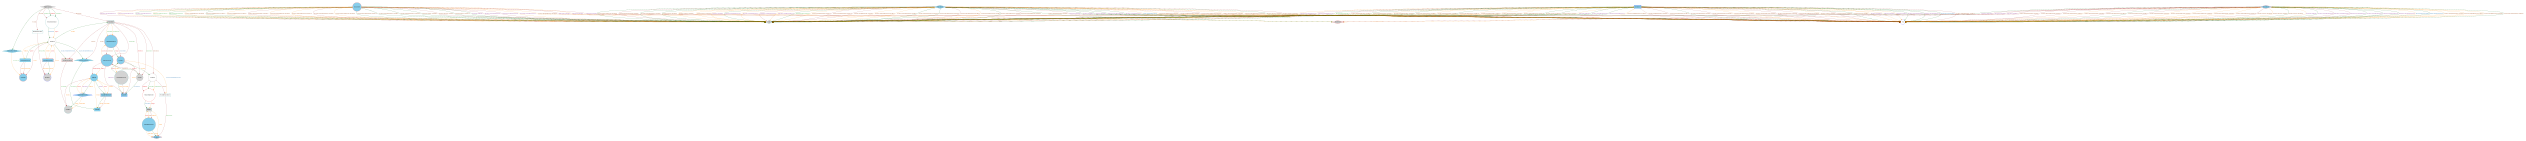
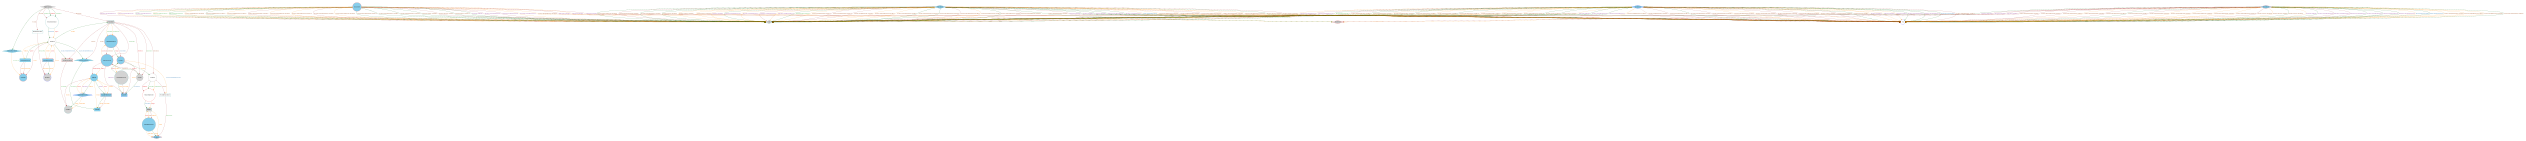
  digraph {
    fontsize=12
    rankdir=TB
    fontname=Merriweather
    node [color=teal fontcolor="#000000" fontsize=12 shape=circle style="filled, solid" fillcolor=skyblue fontname=Merriweather]
    edge [color=darkorange dir=forward fontcolor="#a65628" fontsize=12 style=solid uuid="<Function0, ReturnStatement1>" weight=1 fontname=Merriweather]
    n1 [color=red label=AssignStatement uuid=AssignStatement]
    n2 [label=AndExpr uuid=AndExpr]
    n3 [color=blue label=Variable5 shape=note uuid=Variable5]
    n4 [color=gray40 label=VarDecl uuid=VarDecl fillcolor=lightgrey]
    n5 [label=Variable0 uuid=Variable0 fillcolor=lightgrey]
    n6 [label=Variable1 shape=note uuid=Variable1]
    n7 [color=blue label=VariableReference4 shape=diamond uuid=VariableReference4]
    n8 [color=red label=VariableReference5 shape=note uuid=VariableReference5]
    n9 [color=red label=ReturnStatement0 uuid=ReturnStatement0]
    n10 [color=red label=CallExpr1 uuid=CallExpr1]
    n11 [color=gray40 label=Function0 uuid=Function0 fillcolor=white]
    n12 [label=VariableReference0 uuid=VariableReference0 fillcolor=lightgrey]
    n13 [label=FormalParameter2 shape=note uuid=FormalParameter2 fillcolor=white]
    n14 [color=red label=ReturnStatement1 uuid=ReturnStatement1 fillcolor=white]
    n15 [label=NotExpr shape=note uuid=NotExpr fillcolor=lightgrey]
    n16 [color=red label=Variable2 shape=diamond uuid=Variable2]
    n17 [color=gray40 label=VariableReference3 uuid=VariableReference3]
    n18 [label=ReturnStatement2 uuid=ReturnStatement2 fillcolor=white]
    n19 [color=gray40 label=CallExpr0 uuid=CallExpr0 fillcolor=white]
    n20 [color=blue label=Variable3 uuid=Variable3 fillcolor=lightgrey]
    n21 [color=red label=Variable4 uuid=Variable4]
    n22 [label=VariableReference1 shape=note uuid=VariableReference1]
    n23 [color=red label=VariableReference2 shape=note uuid=VariableReference2]
    n24 [label=FormalParameter3 shape=diamond uuid=FormalParameter3]
    n25 [color=red label=FormalParameter4 shape=note uuid=FormalParameter4 fillcolor=lightgrey]
    n26 [label=Function1 shape=note uuid=Function1 fillcolor=lightgrey]
    n27 [color=gray40 label=MainFunction shape=diamond uuid=MainFunction fillcolor=lightgrey]
    n28 [label=FormalParameter0 shape=diamond uuid=FormalParameter0]
    n29 [label=FormalParameter1 shape=note uuid=FormalParameter1 fillcolor=white]
    n30 [color=red label=Execution0 uuid=Execution0]
    n31 [label=False shape=diamond uuid=False fillcolor=lightgrey]
    n32 [color=blue label=True uuid=True fillcolor=white]
    n33 [color=red label=Undefined shape=diamond uuid=Undefined fillcolor=lightgrey]
    n34 [color=gray40 label=Execution1 shape=diamond uuid=Execution1]
-   n35 [color=blue label=Execution2 shape=note uuid=Execution2]
+   n35 [color=blue label=Execution2 shape=diamond uuid=Execution2]
    n36 [color=red label=Execution3 shape=diamond uuid=Execution3]
    n1 -> n2 [fontcolor="#e41a1c" label="$exprs" uuid="<AssignStatement, AndExpr>"]
    n1 -> n2 [color=brown fontcolor="#e41a1c" label=assignedValue uuid="<AssignStatement, AndExpr>"]
    n1 -> n3 [color=brown fontcolor="#984ea3" label=assignedTo uuid="<AssignStatement, Variable5>"]
    n1 -> n4 [color=darkgreen label=predecessor uuid="<AssignStatement, VarDecl>"]
    n1 -> n4 [color=brown dir=back fontcolor="#e41a1c" label=successor uuid="<VarDecl, AssignStatement>"]
    n2 -> n5 [color=brown fontcolor="#ff7f00" label="$reads" uuid="<AndExpr, Variable0>"]
    n2 -> n6 [fontcolor="#ff7f00" label="$reads" uuid="<AndExpr, Variable1>"]
    n2 -> n7 [color=darkgreen fontcolor="#ff7f00" label=children uuid="<AndExpr, VariableReference4>"]
    n2 -> n7 [dir=back fontcolor="#e41a1c" label=parent uuid="<VariableReference4, AndExpr>"]
    n2 -> n7 [fontcolor="#984ea3" label=rightChild uuid="<AndExpr, VariableReference4>"]
    n2 -> n8 [fontcolor="#ff7f00" label=children uuid="<AndExpr, VariableReference5>"]
    n2 -> n8 [color=darkgreen fontcolor="#984ea3" label=leftChild uuid="<AndExpr, VariableReference5>"]
    n2 -> n8 [dir=back fontcolor="#e41a1c" label=parent uuid="<VariableReference5, AndExpr>"]
    n4 -> n3 [color=darkgreen fontcolor="#377eb8" label=declaredVar uuid="<VarDecl, Variable5>"]
    n7 -> n5 [color=darkgreen fontcolor="#ff7f00" label="$reads" uuid="<VariableReference4, Variable0>"]
    n7 -> n5 [fontcolor="#ff7f00" label=referredVar uuid="<VariableReference4, Variable0>"]
    n8 -> n6 [color=darkgreen fontcolor="#ff7f00" label="$reads" uuid="<VariableReference5, Variable1>"]
    n8 -> n6 [color=brown fontcolor="#ff7f00" label=referredVar uuid="<VariableReference5, Variable1>"]
    n9 -> n1 [color=brown label=predecessor uuid="<ReturnStatement0, AssignStatement>"]
    n9 -> n1 [dir=back fontcolor="#e41a1c" label=successor uuid="<AssignStatement, ReturnStatement0>"]
    n9 -> n10 [color=darkgreen fontcolor="#e41a1c" label="$exprs" uuid="<ReturnStatement0, CallExpr1>"]
    n9 -> n10 [color=brown fontcolor="#377eb8" label=returnValue uuid="<ReturnStatement0, CallExpr1>"]
    n10 -> n3 [color=brown fontcolor="#ff7f00" label="$reads" uuid="<CallExpr1, Variable5>"]
    n10 -> n11 [color=darkgreen fontcolor="#ff7f00" label=function uuid="<CallExpr1, Function0>"]
    n10 -> n12 [fontcolor="#ff7f00" label=children uuid="<CallExpr1, VariableReference0>"]
    n10 -> n12 [color=darkgreen dir=back fontcolor="#e41a1c" label=parent uuid="<VariableReference0, CallExpr1>"]
    n10 -> n13 [fontcolor="#377eb8" label="actuals [VariableReference0]" uuid="<CallExpr1, VariableReference0, FormalParameter2>"]
    n11 -> n13 [color=brown label=formals uuid="<Function0, FormalParameter2>"]
    n11 -> n14 [fontcolor="#4daf4a" label="$statements"]
    n11 -> n14 [color=brown fontcolor="#e41a1c" label=firstStmt]
    n11 -> n14 [color=darkgreen fontcolor="#4daf4a" label=returnStmt]
    n12 -> n3 [color=darkgreen fontcolor="#ff7f00" label="$reads" uuid="<VariableReference0, Variable5>"]
    n12 -> n3 [color=brown fontcolor="#ff7f00" label=referredVar uuid="<VariableReference0, Variable5>"]
    n13 -> n16 [color=brown fontcolor="#4daf4a" label=declaredVar uuid="<FormalParameter2, Variable2>"]
    n14 -> n15 [fontcolor="#e41a1c" label="$exprs" uuid="<ReturnStatement1, NotExpr>"]
    n14 -> n15 [color=darkgreen fontcolor="#377eb8" label=returnValue uuid="<ReturnStatement1, NotExpr>"]
    n15 -> n16 [fontcolor="#ff7f00" label="$reads" uuid="<NotExpr, Variable2>"]
    n15 -> n17 [label=child uuid="<NotExpr, VariableReference3>"]
    n15 -> n17 [color=brown fontcolor="#ff7f00" label=children uuid="<NotExpr, VariableReference3>"]
    n15 -> n17 [dir=back fontcolor="#e41a1c" label=parent uuid="<VariableReference3, NotExpr>"]
    n17 -> n16 [color=darkgreen fontcolor="#ff7f00" label="$reads" uuid="<VariableReference3, Variable2>"]
    n17 -> n16 [fontcolor="#ff7f00" label=referredVar uuid="<VariableReference3, Variable2>"]
    n18 -> n19 [fontcolor="#e41a1c" label="$exprs" uuid="<ReturnStatement2, CallExpr0>"]
    n18 -> n19 [color=darkgreen fontcolor="#377eb8" label=returnValue uuid="<ReturnStatement2, CallExpr0>"]
    n19 -> n20 [fontcolor="#ff7f00" label="$reads" uuid="<CallExpr0, Variable3>"]
    n19 -> n21 [color=brown fontcolor="#ff7f00" label="$reads" uuid="<CallExpr0, Variable4>"]
    n19 -> n22 [fontcolor="#ff7f00" label=children uuid="<CallExpr0, VariableReference1>"]
    n19 -> n22 [color=darkgreen dir=back fontcolor="#e41a1c" label=parent uuid="<VariableReference1, CallExpr0>"]
    n19 -> n23 [fontcolor="#ff7f00" label=children uuid="<CallExpr0, VariableReference2>"]
    n19 -> n23 [dir=back fontcolor="#e41a1c" label=parent uuid="<VariableReference2, CallExpr0>"]
    n19 -> n24 [color=darkgreen fontcolor="#377eb8" label="actuals [VariableReference1]" uuid="<CallExpr0, VariableReference1, FormalParameter3>"]
    n19 -> n25 [color=darkgreen fontcolor="#377eb8" label="actuals [VariableReference2]" uuid="<CallExpr0, VariableReference2, FormalParameter4>"]
    n22 -> n21 [color=brown fontcolor="#ff7f00" label="$reads" uuid="<VariableReference1, Variable4>"]
    n22 -> n21 [color=brown fontcolor="#ff7f00" label=referredVar uuid="<VariableReference1, Variable4>"]
    n23 -> n20 [color=darkgreen fontcolor="#ff7f00" label="$reads" uuid="<VariableReference2, Variable3>"]
    n23 -> n20 [color=brown fontcolor="#ff7f00" label=referredVar uuid="<VariableReference2, Variable3>"]
    n24 -> n6 [color=darkgreen fontcolor="#4daf4a" label=declaredVar uuid="<FormalParameter3, Variable1>"]
    n25 -> n5 [color=brown fontcolor="#4daf4a" label=declaredVar uuid="<FormalParameter4, Variable0>"]
    n26 -> n1 [color=brown fontcolor="#4daf4a" label="$statements" uuid="<Function1, AssignStatement>"]
    n26 -> n4 [color=brown fontcolor="#4daf4a" label="$statements" uuid="<Function1, VarDecl>"]
    n26 -> n4 [color=brown fontcolor="#e41a1c" label=firstStmt uuid="<Function1, VarDecl>"]
    n26 -> n9 [fontcolor="#4daf4a" label="$statements" uuid="<Function1, ReturnStatement0>"]
    n26 -> n9 [fontcolor="#4daf4a" label=returnStmt uuid="<Function1, ReturnStatement0>"]
    n26 -> n11 [color=brown label="$functions" uuid="<Function1, Function0>"]
    n26 -> n19 [color=darkgreen dir=back fontcolor="#ff7f00" label=function uuid="<CallExpr0, Function1>"]
    n26 -> n24 [color=brown label=formals uuid="<Function1, FormalParameter3>"]
    n26 -> n25 [color=brown label=formals uuid="<Function1, FormalParameter4>"]
    n27 -> n18 [color=brown fontcolor="#4daf4a" label="$statements" uuid="<MainFunction, ReturnStatement2>"]
    n27 -> n18 [color=darkgreen fontcolor="#e41a1c" label=firstStmt uuid="<MainFunction, ReturnStatement2>"]
    n27 -> n18 [color=darkgreen fontcolor="#4daf4a" label=returnStmt uuid="<MainFunction, ReturnStatement2>"]
    n27 -> n26 [color=brown label="$functions" uuid="<MainFunction, Function1>"]
    n27 -> n28 [color=darkgreen label=formals uuid="<MainFunction, FormalParameter0>"]
    n27 -> n29 [color=brown label=formals uuid="<MainFunction, FormalParameter1>"]
    n28 -> n21 [fontcolor="#4daf4a" label=declaredVar uuid="<FormalParameter0, Variable4>"]
    n29 -> n20 [color=brown fontcolor="#4daf4a" label=declaredVar uuid="<FormalParameter1, Variable3>"]
    n30 -> n31 [color=darkgreen fontcolor="#984ea3" label="exprValue [AndExpr]" uuid="<Execution0, AndExpr, False>"]
    n30 -> n31 [color=brown fontcolor="#984ea3" label="exprValue [VariableReference0]" uuid="<Execution0, VariableReference0, False>"]
    n30 -> n31 [color=brown fontcolor="#984ea3" label="exprValue [VariableReference1]" uuid="<Execution0, VariableReference1, False>"]
    n30 -> n31 [fontcolor="#984ea3" label="exprValue [VariableReference2]" uuid="<Execution0, VariableReference2, False>"]
    n30 -> n31 [color=brown fontcolor="#984ea3" label="exprValue [VariableReference3]" uuid="<Execution0, VariableReference3, False>"]
    n30 -> n31 [fontcolor="#984ea3" label="exprValue [VariableReference4]" uuid="<Execution0, VariableReference4, False>"]
    n30 -> n31 [color=darkgreen fontcolor="#984ea3" label="exprValue [VariableReference5]" uuid="<Execution0, VariableReference5, False>"]
    n30 -> n31 [fontcolor="#4daf4a" label="inputs [FormalParameter0]" uuid="<Execution0, FormalParameter0, False>"]
    n30 -> n31 [color=darkgreen fontcolor="#4daf4a" label="inputs [FormalParameter1]" uuid="<Execution0, FormalParameter1, False>"]
    n30 -> n31 [label="varValue [AssignStatement, Variable0]" uuid="<Execution0, AssignStatement, Variable0, False>"]
    n30 -> n31 [color=darkgreen label="varValue [AssignStatement, Variable1]" uuid="<Execution0, AssignStatement, Variable1, False>"]
    n30 -> n31 [label="varValue [AssignStatement, Variable2]" uuid="<Execution0, AssignStatement, Variable2, False>"]
    n30 -> n31 [color=brown label="varValue [ReturnStatement0, Variable0]" uuid="<Execution0, ReturnStatement0, Variable0, False>"]
    n30 -> n31 [label="varValue [ReturnStatement0, Variable1]" uuid="<Execution0, ReturnStatement0, Variable1, False>"]
    n30 -> n31 [label="varValue [ReturnStatement0, Variable2]" uuid="<Execution0, ReturnStatement0, Variable2, False>"]
    n30 -> n31 [color=brown label="varValue [ReturnStatement0, Variable5]" uuid="<Execution0, ReturnStatement0, Variable5, False>"]
    n30 -> n31 [label="varValue [ReturnStatement1, Variable2]" uuid="<Execution0, ReturnStatement1, Variable2, False>"]
    n30 -> n31 [color=darkgreen label="varValue [ReturnStatement1, Variable3]" uuid="<Execution0, ReturnStatement1, Variable3, False>"]
    n30 -> n31 [color=darkgreen label="varValue [ReturnStatement2, Variable3]" uuid="<Execution0, ReturnStatement2, Variable3, False>"]
    n30 -> n31 [color=darkgreen label="varValue [ReturnStatement2, Variable4]" uuid="<Execution0, ReturnStatement2, Variable4, False>"]
    n30 -> n31 [color=darkgreen label="varValue [VarDecl, Variable0]" uuid="<Execution0, VarDecl, Variable0, False>"]
    n30 -> n31 [color=brown label="varValue [VarDecl, Variable1]" uuid="<Execution0, VarDecl, Variable1, False>"]
    n30 -> n31 [color=darkgreen label="varValue [VarDecl, Variable2]" uuid="<Execution0, VarDecl, Variable2, False>"]
    n30 -> n32 [color=brown fontcolor="#984ea3" label="exprValue [CallExpr0]" uuid="<Execution0, CallExpr0, True>"]
    n30 -> n32 [fontcolor="#984ea3" label="exprValue [CallExpr1]" uuid="<Execution0, CallExpr1, True>"]
    n30 -> n32 [color=brown fontcolor="#984ea3" label="exprValue [NotExpr]" uuid="<Execution0, NotExpr, True>"]
    n30 -> n33 [label="varValue [AssignStatement, Variable5]" uuid="<Execution0, AssignStatement, Variable5, Undefined>"]
    n34 -> n31 [fontcolor="#984ea3" label="exprValue [AndExpr]" uuid="<Execution1, AndExpr, False>"]
    n34 -> n31 [color=darkgreen fontcolor="#984ea3" label="exprValue [VariableReference0]" uuid="<Execution1, VariableReference0, False>"]
    n34 -> n31 [fontcolor="#984ea3" label="exprValue [VariableReference1]" uuid="<Execution1, VariableReference1, False>"]
    n34 -> n31 [color=brown fontcolor="#984ea3" label="exprValue [VariableReference3]" uuid="<Execution1, VariableReference3, False>"]
    n34 -> n31 [fontcolor="#984ea3" label="exprValue [VariableReference5]" uuid="<Execution1, VariableReference5, False>"]
    n34 -> n31 [color=darkgreen fontcolor="#4daf4a" label="inputs [FormalParameter0]" uuid="<Execution1, FormalParameter0, False>"]
    n34 -> n31 [label="varValue [AssignStatement, Variable1]" uuid="<Execution1, AssignStatement, Variable1, False>"]
    n34 -> n31 [color=brown label="varValue [AssignStatement, Variable2]" uuid="<Execution1, AssignStatement, Variable2, False>"]
    n34 -> n31 [color=brown label="varValue [AssignStatement, Variable4]" uuid="<Execution1, AssignStatement, Variable4, False>"]
    n34 -> n31 [label="varValue [ReturnStatement0, Variable1]" uuid="<Execution1, ReturnStatement0, Variable1, False>"]
    n34 -> n31 [label="varValue [ReturnStatement0, Variable2]" uuid="<Execution1, ReturnStatement0, Variable2, False>"]
    n34 -> n31 [color=darkgreen label="varValue [ReturnStatement0, Variable4]" uuid="<Execution1, ReturnStatement0, Variable4, False>"]
    n34 -> n31 [color=darkgreen label="varValue [ReturnStatement0, Variable5]" uuid="<Execution1, ReturnStatement0, Variable5, False>"]
    n34 -> n31 [color=brown label="varValue [ReturnStatement1, Variable0]" uuid="<Execution1, ReturnStatement1, Variable0, False>"]
    n34 -> n31 [label="varValue [ReturnStatement1, Variable1]" uuid="<Execution1, ReturnStatement1, Variable1, False>"]
    n34 -> n31 [color=darkgreen label="varValue [ReturnStatement1, Variable2]" uuid="<Execution1, ReturnStatement1, Variable2, False>"]
    n34 -> n31 [color=brown label="varValue [ReturnStatement1, Variable3]" uuid="<Execution1, ReturnStatement1, Variable3, False>"]
    n34 -> n31 [color=darkgreen label="varValue [ReturnStatement1, Variable4]" uuid="<Execution1, ReturnStatement1, Variable4, False>"]
    n34 -> n31 [color=brown label="varValue [ReturnStatement1, Variable5]" uuid="<Execution1, ReturnStatement1, Variable5, False>"]
    n34 -> n31 [color=darkgreen label="varValue [ReturnStatement2, Variable4]" uuid="<Execution1, ReturnStatement2, Variable4, False>"]
    n34 -> n31 [color=darkgreen label="varValue [VarDecl, Variable1]" uuid="<Execution1, VarDecl, Variable1, False>"]
    n34 -> n31 [label="varValue [VarDecl, Variable2]" uuid="<Execution1, VarDecl, Variable2, False>"]
    n34 -> n31 [label="varValue [VarDecl, Variable4]" uuid="<Execution1, VarDecl, Variable4, False>"]
    n34 -> n32 [color=brown fontcolor="#984ea3" label="exprValue [CallExpr0]" uuid="<Execution1, CallExpr0, True>"]
    n34 -> n32 [color=darkgreen fontcolor="#984ea3" label="exprValue [CallExpr1]" uuid="<Execution1, CallExpr1, True>"]
    n34 -> n32 [color=darkgreen fontcolor="#984ea3" label="exprValue [NotExpr]" uuid="<Execution1, NotExpr, True>"]
    n34 -> n32 [color=darkgreen fontcolor="#984ea3" label="exprValue [VariableReference2]" uuid="<Execution1, VariableReference2, True>"]
    n34 -> n32 [color=darkgreen fontcolor="#984ea3" label="exprValue [VariableReference4]" uuid="<Execution1, VariableReference4, True>"]
    n34 -> n32 [fontcolor="#377eb8" label="inputs [FormalParameter1]" uuid="<Execution1, FormalParameter1, True>"]
    n34 -> n32 [label="varValue [AssignStatement, Variable0]" uuid="<Execution1, AssignStatement, Variable0, True>"]
    n34 -> n32 [label="varValue [AssignStatement, Variable3]" uuid="<Execution1, AssignStatement, Variable3, True>"]
    n34 -> n32 [color=brown label="varValue [ReturnStatement0, Variable0]" uuid="<Execution1, ReturnStatement0, Variable0, True>"]
    n34 -> n32 [label="varValue [ReturnStatement0, Variable3]" uuid="<Execution1, ReturnStatement0, Variable3, True>"]
    n34 -> n32 [label="varValue [ReturnStatement2, Variable3]" uuid="<Execution1, ReturnStatement2, Variable3, True>"]
    n34 -> n32 [color=darkgreen label="varValue [VarDecl, Variable0]" uuid="<Execution1, VarDecl, Variable0, True>"]
    n34 -> n32 [color=brown label="varValue [VarDecl, Variable3]" uuid="<Execution1, VarDecl, Variable3, True>"]
    n34 -> n33 [color=darkgreen label="varValue [AssignStatement, Variable5]" uuid="<Execution1, AssignStatement, Variable5, Undefined>"]
    n35 -> n31 [fontcolor="#984ea3" label="exprValue [AndExpr]" uuid="<Execution2, AndExpr, False>"]
    n35 -> n31 [color=darkgreen fontcolor="#984ea3" label="exprValue [VariableReference0]" uuid="<Execution2, VariableReference0, False>"]
    n35 -> n31 [color=darkgreen fontcolor="#984ea3" label="exprValue [VariableReference2]" uuid="<Execution2, VariableReference2, False>"]
    n35 -> n31 [fontcolor="#984ea3" label="exprValue [VariableReference3]" uuid="<Execution2, VariableReference3, False>"]
    n35 -> n31 [color=brown fontcolor="#984ea3" label="exprValue [VariableReference4]" uuid="<Execution2, VariableReference4, False>"]
    n35 -> n31 [color=darkgreen fontcolor="#4daf4a" label="inputs [FormalParameter1]" uuid="<Execution2, FormalParameter1, False>"]
    n35 -> n31 [color=brown label="varValue [AssignStatement, Variable0]" uuid="<Execution2, AssignStatement, Variable0, False>"]
    n35 -> n31 [color=darkgreen label="varValue [AssignStatement, Variable4]" uuid="<Execution2, AssignStatement, Variable4, False>"]
    n35 -> n31 [label="varValue [ReturnStatement0, Variable0]" uuid="<Execution2, ReturnStatement0, Variable0, False>"]
    n35 -> n31 [color=darkgreen label="varValue [ReturnStatement0, Variable4]" uuid="<Execution2, ReturnStatement0, Variable4, False>"]
    n35 -> n31 [label="varValue [ReturnStatement0, Variable5]" uuid="<Execution2, ReturnStatement0, Variable5, False>"]
    n35 -> n31 [color=darkgreen label="varValue [ReturnStatement1, Variable2]" uuid="<Execution2, ReturnStatement1, Variable2, False>"]
    n35 -> n31 [label="varValue [ReturnStatement1, Variable3]" uuid="<Execution2, ReturnStatement1, Variable3, False>"]
    n35 -> n31 [label="varValue [ReturnStatement1, Variable4]" uuid="<Execution2, ReturnStatement1, Variable4, False>"]
    n35 -> n31 [label="varValue [ReturnStatement2, Variable3]" uuid="<Execution2, ReturnStatement2, Variable3, False>"]
    n35 -> n31 [color=darkgreen label="varValue [VarDecl, Variable0]" uuid="<Execution2, VarDecl, Variable0, False>"]
    n35 -> n31 [color=darkgreen label="varValue [VarDecl, Variable4]" uuid="<Execution2, VarDecl, Variable4, False>"]
    n35 -> n32 [fontcolor="#984ea3" label="exprValue [CallExpr0]" uuid="<Execution2, CallExpr0, True>"]
    n35 -> n32 [fontcolor="#984ea3" label="exprValue [CallExpr1]" uuid="<Execution2, CallExpr1, True>"]
    n35 -> n32 [fontcolor="#984ea3" label="exprValue [NotExpr]" uuid="<Execution2, NotExpr, True>"]
    n35 -> n32 [color=darkgreen fontcolor="#984ea3" label="exprValue [VariableReference1]" uuid="<Execution2, VariableReference1, True>"]
    n35 -> n32 [color=darkgreen fontcolor="#984ea3" label="exprValue [VariableReference5]" uuid="<Execution2, VariableReference5, True>"]
    n35 -> n32 [color=darkgreen fontcolor="#377eb8" label="inputs [FormalParameter0]" uuid="<Execution2, FormalParameter0, True>"]
    n35 -> n32 [color=brown label="varValue [AssignStatement, Variable1]" uuid="<Execution2, AssignStatement, Variable1, True>"]
    n35 -> n32 [color=brown label="varValue [AssignStatement, Variable2]" uuid="<Execution2, AssignStatement, Variable2, True>"]
    n35 -> n32 [color=brown label="varValue [AssignStatement, Variable3]" uuid="<Execution2, AssignStatement, Variable3, True>"]
    n35 -> n32 [color=darkgreen label="varValue [ReturnStatement0, Variable1]" uuid="<Execution2, ReturnStatement0, Variable1, True>"]
    n35 -> n32 [color=brown label="varValue [ReturnStatement0, Variable2]" uuid="<Execution2, ReturnStatement0, Variable2, True>"]
    n35 -> n32 [label="varValue [ReturnStatement0, Variable3]" uuid="<Execution2, ReturnStatement0, Variable3, True>"]
    n35 -> n32 [label="varValue [ReturnStatement1, Variable0]" uuid="<Execution2, ReturnStatement1, Variable0, True>"]
    n35 -> n32 [color=brown label="varValue [ReturnStatement1, Variable1]" uuid="<Execution2, ReturnStatement1, Variable1, True>"]
    n35 -> n32 [color=brown label="varValue [ReturnStatement2, Variable4]" uuid="<Execution2, ReturnStatement2, Variable4, True>"]
    n35 -> n32 [label="varValue [VarDecl, Variable1]" uuid="<Execution2, VarDecl, Variable1, True>"]
    n35 -> n32 [color=brown label="varValue [VarDecl, Variable2]" uuid="<Execution2, VarDecl, Variable2, True>"]
    n35 -> n32 [color=darkgreen label="varValue [VarDecl, Variable3]" uuid="<Execution2, VarDecl, Variable3, True>"]
    n35 -> n33 [label="varValue [AssignStatement, Variable5]" uuid="<Execution2, AssignStatement, Variable5, Undefined>"]
    n36 -> n31 [color=darkgreen fontcolor="#984ea3" label="exprValue [CallExpr0]" uuid="<Execution3, CallExpr0, False>"]
    n36 -> n31 [color=brown fontcolor="#984ea3" label="exprValue [CallExpr1]" uuid="<Execution3, CallExpr1, False>"]
    n36 -> n31 [color=brown fontcolor="#984ea3" label="exprValue [NotExpr]" uuid="<Execution3, NotExpr, False>"]
    n36 -> n32 [fontcolor="#984ea3" label="exprValue [AndExpr]" uuid="<Execution3, AndExpr, True>"]
    n36 -> n32 [color=darkgreen fontcolor="#984ea3" label="exprValue [VariableReference0]" uuid="<Execution3, VariableReference0, True>"]
    n36 -> n32 [color=brown fontcolor="#984ea3" label="exprValue [VariableReference1]" uuid="<Execution3, VariableReference1, True>"]
    n36 -> n32 [color=brown fontcolor="#984ea3" label="exprValue [VariableReference2]" uuid="<Execution3, VariableReference2, True>"]
    n36 -> n32 [color=darkgreen fontcolor="#984ea3" label="exprValue [VariableReference3]" uuid="<Execution3, VariableReference3, True>"]
    n36 -> n32 [color=darkgreen fontcolor="#984ea3" label="exprValue [VariableReference4]" uuid="<Execution3, VariableReference4, True>"]
    n36 -> n32 [color=darkgreen fontcolor="#984ea3" label="exprValue [VariableReference5]" uuid="<Execution3, VariableReference5, True>"]
    n36 -> n32 [fontcolor="#377eb8" label="inputs [FormalParameter0]" uuid="<Execution3, FormalParameter0, True>"]
    n36 -> n32 [color=darkgreen fontcolor="#377eb8" label="inputs [FormalParameter1]" uuid="<Execution3, FormalParameter1, True>"]
    n36 -> n32 [label="varValue [AssignStatement, Variable0]" uuid="<Execution3, AssignStatement, Variable0, True>"]
    n36 -> n32 [label="varValue [AssignStatement, Variable1]" uuid="<Execution3, AssignStatement, Variable1, True>"]
    n36 -> n32 [label="varValue [AssignStatement, Variable2]" uuid="<Execution3, AssignStatement, Variable2, True>"]
    n36 -> n32 [color=darkgreen label="varValue [ReturnStatement0, Variable0]" uuid="<Execution3, ReturnStatement0, Variable0, True>"]
    n36 -> n32 [color=brown label="varValue [ReturnStatement0, Variable1]" uuid="<Execution3, ReturnStatement0, Variable1, True>"]
    n36 -> n32 [color=brown label="varValue [ReturnStatement0, Variable2]" uuid="<Execution3, ReturnStatement0, Variable2, True>"]
    n36 -> n32 [label="varValue [ReturnStatement0, Variable5]" uuid="<Execution3, ReturnStatement0, Variable5, True>"]
    n36 -> n32 [color=brown label="varValue [ReturnStatement1, Variable0]" uuid="<Execution3, ReturnStatement1, Variable0, True>"]
    n36 -> n32 [color=darkgreen label="varValue [ReturnStatement1, Variable1]" uuid="<Execution3, ReturnStatement1, Variable1, True>"]
    n36 -> n32 [color=brown label="varValue [ReturnStatement1, Variable2]" uuid="<Execution3, ReturnStatement1, Variable2, True>"]
    n36 -> n32 [label="varValue [ReturnStatement1, Variable3]" uuid="<Execution3, ReturnStatement1, Variable3, True>"]
    n36 -> n32 [label="varValue [ReturnStatement1, Variable4]" uuid="<Execution3, ReturnStatement1, Variable4, True>"]
    n36 -> n32 [label="varValue [ReturnStatement2, Variable3]" uuid="<Execution3, ReturnStatement2, Variable3, True>"]
    n36 -> n32 [label="varValue [ReturnStatement2, Variable4]" uuid="<Execution3, ReturnStatement2, Variable4, True>"]
    n36 -> n32 [color=brown label="varValue [VarDecl, Variable0]" uuid="<Execution3, VarDecl, Variable0, True>"]
    n36 -> n32 [label="varValue [VarDecl, Variable1]" uuid="<Execution3, VarDecl, Variable1, True>"]
    n36 -> n32 [color=darkgreen label="varValue [VarDecl, Variable2]" uuid="<Execution3, VarDecl, Variable2, True>"]
    n36 -> n33 [color=brown label="varValue [AssignStatement, Variable5]" uuid="<Execution3, AssignStatement, Variable5, Undefined>"]
  }
